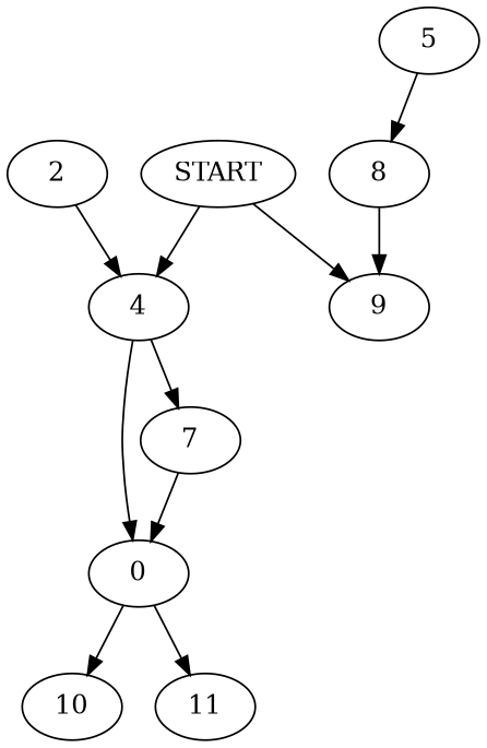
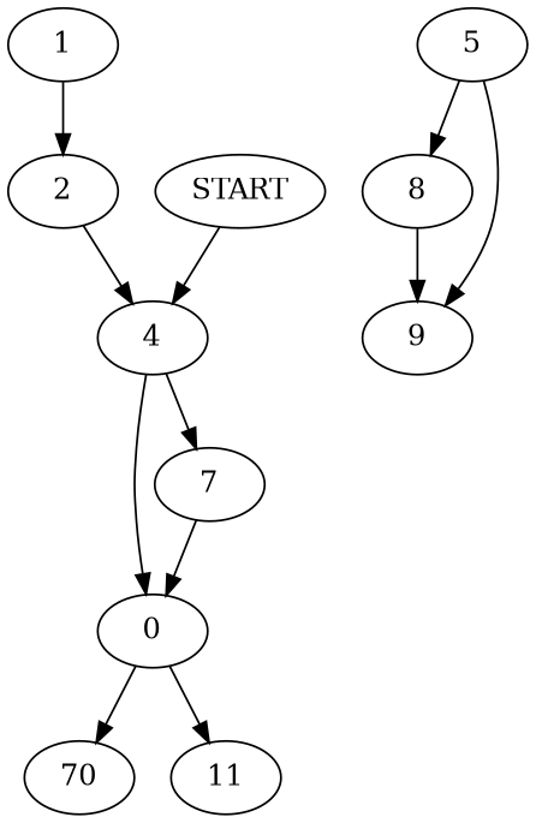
  digraph {
    n1 [label=START]
    4
+   1
    2
    n5 [label=0]
    7
    5
    8
    9
-   10
+   10 [label=70]
    11
    n1 -> 4
    4 -> n5
    4 -> 7
+   1 -> 2
    2 -> 4
    n5 -> 10
    n5 -> 11
    7 -> n5
    5 -> 8
-   n1 -> 9
+   5 -> 9
    8 -> 9
  }
